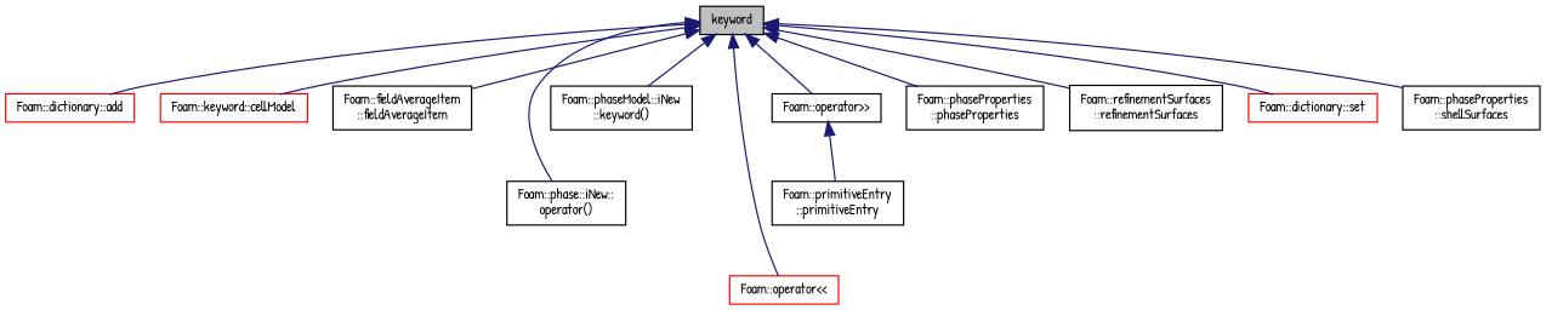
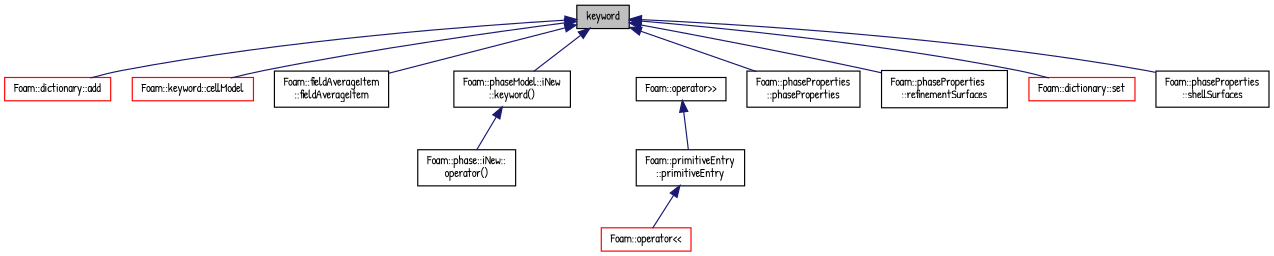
  digraph {
    fontname="Patrick Hand"
    rankdir=TB
    node [color=black fontname="Patrick Hand" fontsize=10 shape=record]
    edge [color=midnightblue dir=back fontname="Patrick Hand" fontsize=10 labelfontname=FreeSans labelfontsize=10 style=solid]
    n1 [fillcolor=grey75 fontcolor=black height=0.2 label=keyword style=filled width=0.4]
    n2 [color=red height=0.2 label="Foam::dictionary::add" width=0.4]
    n3 [color=red height=0.2 label="Foam::keyword::cellModel" width=0.4]
    n4 [height=0.2 label="Foam::fieldAverageItem\l::fieldAverageItem" width=0.4]
    n5 [height=0.2 label="Foam::phase::iNew::\loperator()" width=0.4]
    n6 [height=0.2 label="Foam::phaseModel::iNew\l::keyword()" width=0.4]
    n7 [color=red height=0.2 label="Foam::operator\<\<" width=0.4]
    n8 [height=0.2 label="Foam::operator\>\>" width=0.4]
    n9 [height=0.2 label="Foam::phaseProperties\l::phaseProperties" width=0.4]
-   n10 [height=0.2 label="Foam::refinementSurfaces\l::refinementSurfaces" width=0.4]
+   n10 [height=0.2 label="Foam::phaseProperties\l::refinementSurfaces" width=0.4]
    n11 [color=red height=0.2 label="Foam::dictionary::set" width=0.4]
    n12 [height=0.2 label="Foam::phaseProperties\l::shellSurfaces" width=0.4]
    n13 [height=0.2 label="Foam::primitiveEntry\l::primitiveEntry" width=0.4]
    n1 -> n2
    n1 -> n3
    n1 -> n4
-   n1 -> n5
+   n6 -> n5
    n1 -> n6
-   n1 -> n7
-   n1 -> n8
+   n13 -> n7
    n1 -> n9
    n1 -> n10
    n1 -> n11
    n1 -> n12
    n8 -> n13
  }
